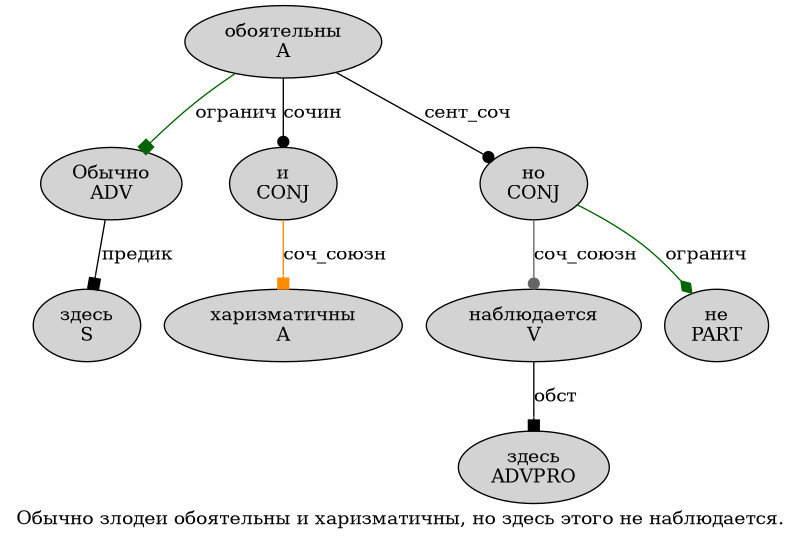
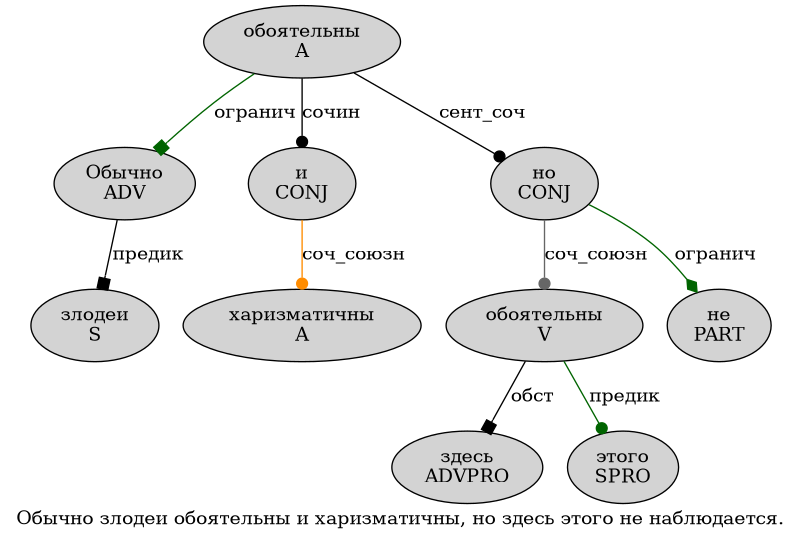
  digraph {
    label="Обычно злодеи обоятельны и харизматичны, но здесь этого не наблюдается."
    node [fillcolor=lightgray penwidth=1 shape=ellipse style=filled]
    edge [arrowhead=dot color=black]
    n1 [label="Обычно\nADV"]
-   n2 [label="здесь\nS"]
+   n2 [label="злодеи\nS"]
    n3 [label="обоятельны\nA"]
    n4 [label="и\nCONJ"]
    n5 [label="но\nCONJ"]
    n6 [label="харизматичны\nA"]
-   n7 [label="наблюдается\nV"]
+   n7 [label="обоятельны\nV"]
    n8 [label="не\nPART"]
    n9 [label="здесь\nADVPRO"]
+   n10 [label="этого\nSPRO"]
    n1 -> n2 [arrowhead=box label="предик"]
    n3 -> n1 [arrowhead=box color=darkgreen label="огранич"]
    n3 -> n4 [label="сочин"]
    n3 -> n5 [label="сент_соч"]
-   n4 -> n6 [arrowhead=box color=darkorange label="соч_союзн"]
+   n4 -> n6 [color=darkorange label="соч_союзн"]
    n5 -> n7 [color=gray40 label="соч_союзн"]
    n5 -> n8 [arrowhead=diamond color=darkgreen label="огранич"]
    n7 -> n9 [arrowhead=box label="обст"]
+   n7 -> n10 [color=darkgreen label="предик"]
  }
